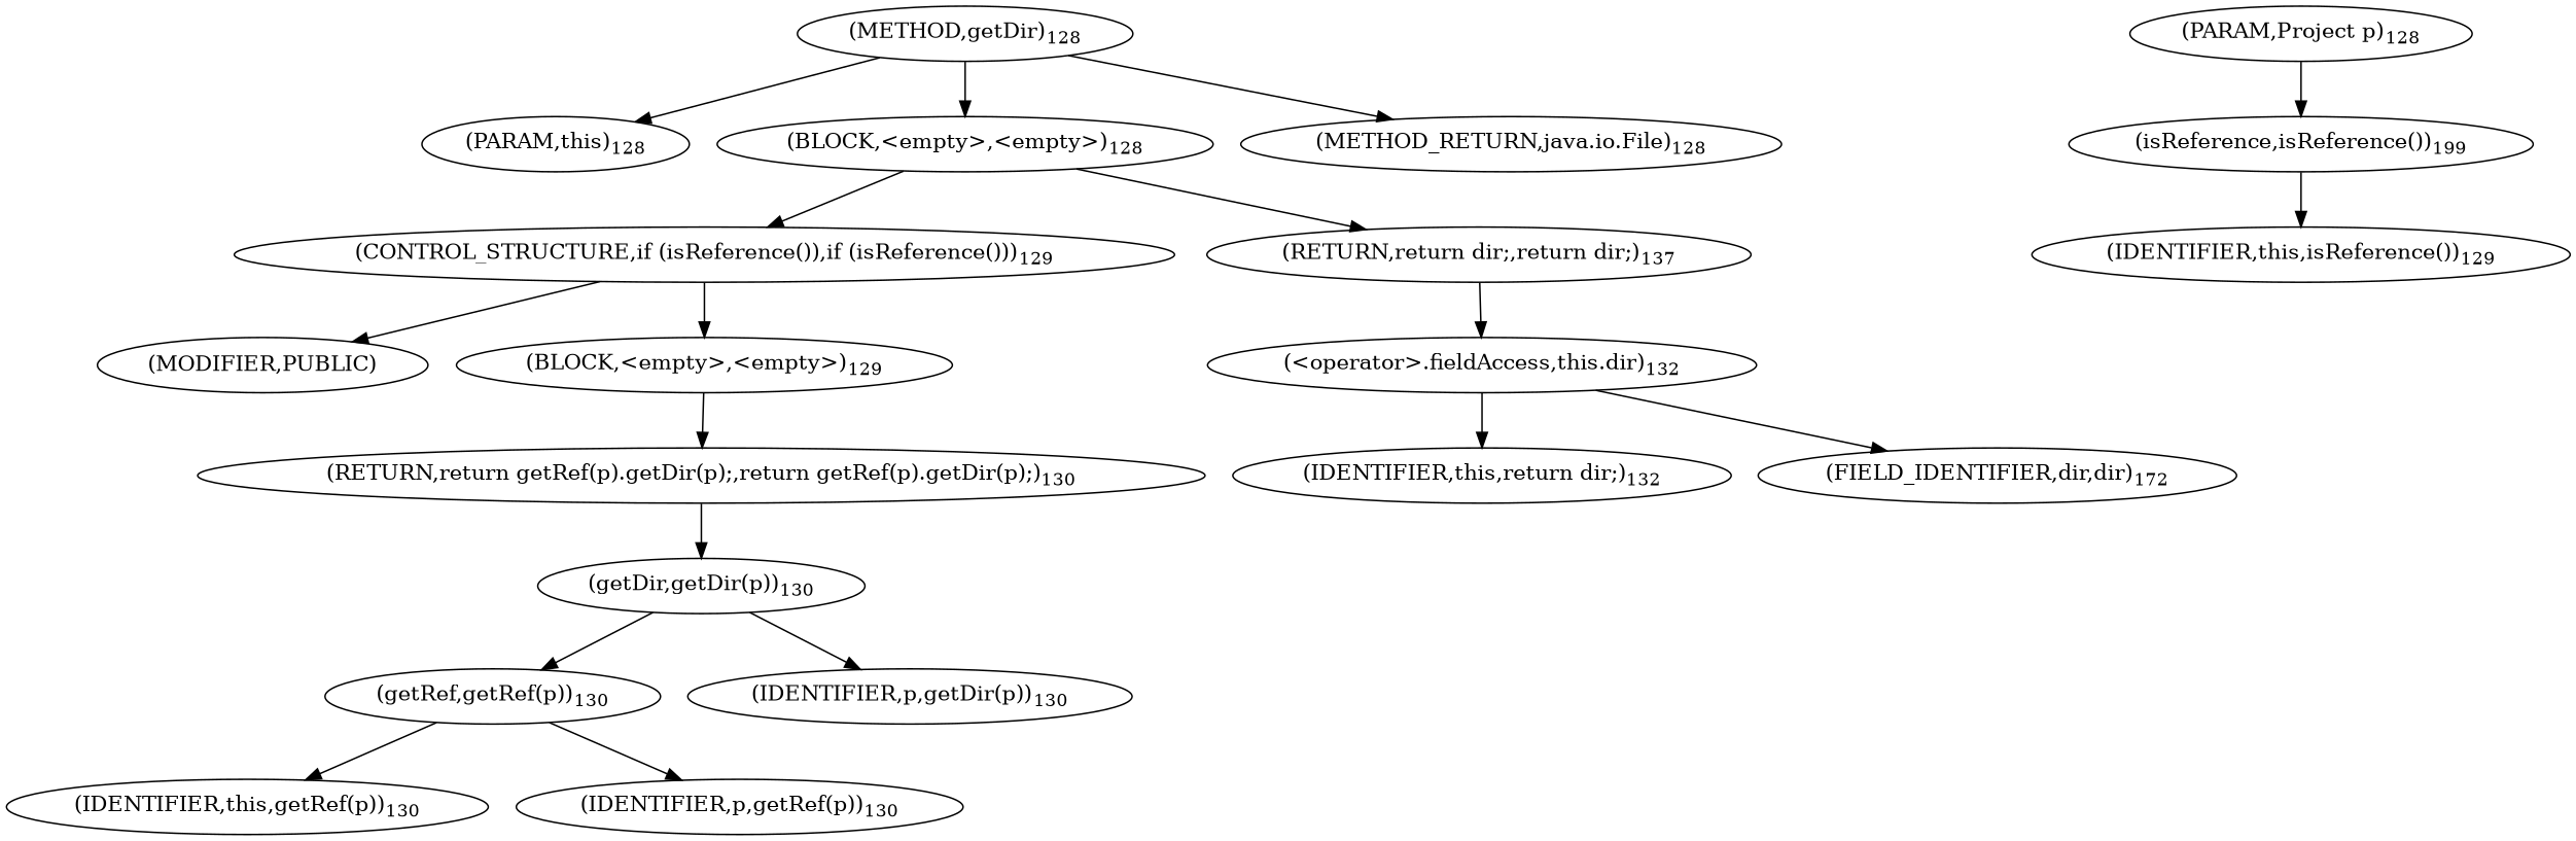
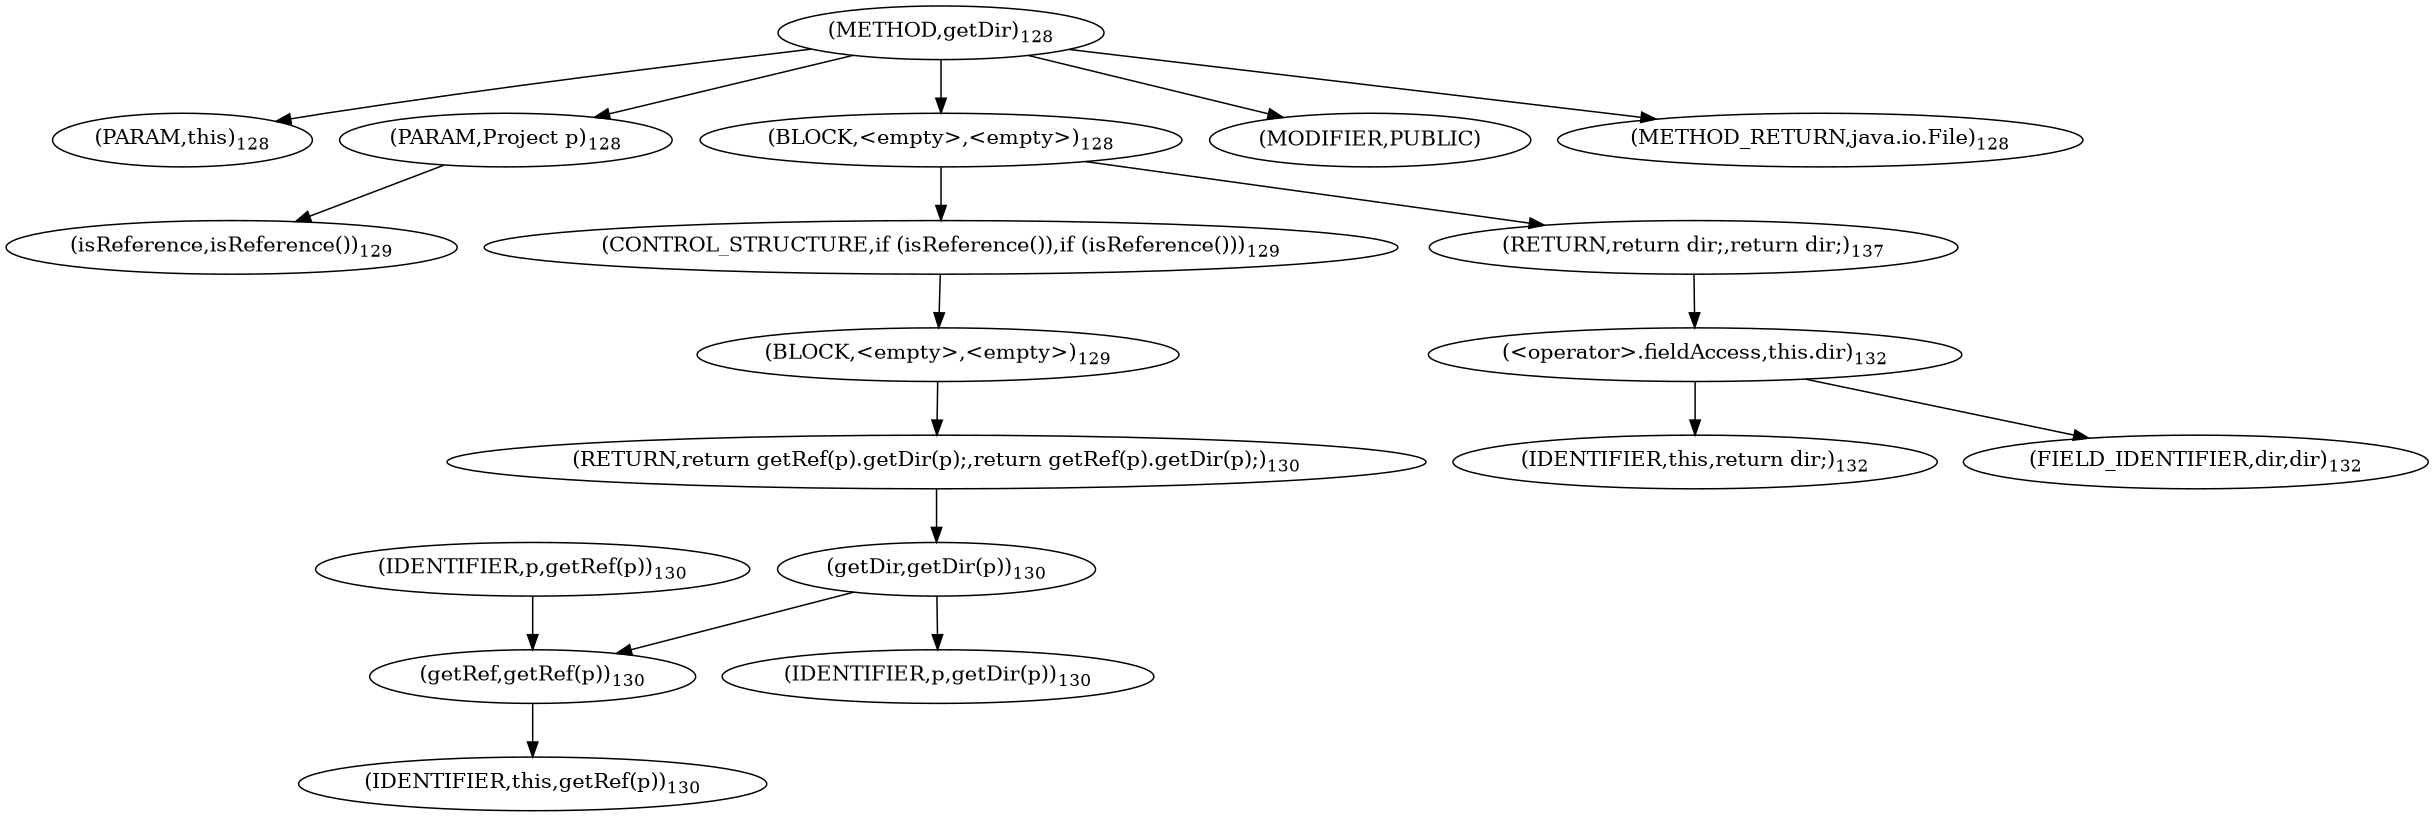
  digraph {
    n1 [label=<(METHOD,getDir)<SUB>128</SUB>>]
    n2 [label=<(PARAM,this)<SUB>128</SUB>>]
    n3 [label=<(PARAM,Project p)<SUB>128</SUB>>]
    n4 [label=<(BLOCK,&lt;empty&gt;,&lt;empty&gt;)<SUB>128</SUB>>]
    n5 [label=<(MODIFIER,PUBLIC)>]
    n6 [label=<(METHOD_RETURN,java.io.File)<SUB>128</SUB>>]
-   n7 [label=<(isReference,isReference())<SUB>199</SUB>>]
+   n7 [label=<(isReference,isReference())<SUB>129</SUB>>]
    n8 [label=<(CONTROL_STRUCTURE,if (isReference()),if (isReference()))<SUB>129</SUB>>]
    n9 [label=<(RETURN,return dir;,return dir;)<SUB>137</SUB>>]
    n10 [label=<(BLOCK,&lt;empty&gt;,&lt;empty&gt;)<SUB>129</SUB>>]
    n11 [label=<(&lt;operator&gt;.fieldAccess,this.dir)<SUB>132</SUB>>]
-   n12 [label=<(IDENTIFIER,this,isReference())<SUB>129</SUB>>]
    n13 [label=<(RETURN,return getRef(p).getDir(p);,return getRef(p).getDir(p);)<SUB>130</SUB>>]
    n14 [label=<(getDir,getDir(p))<SUB>130</SUB>>]
    n15 [label=<(getRef,getRef(p))<SUB>130</SUB>>]
    n16 [label=<(IDENTIFIER,p,getDir(p))<SUB>130</SUB>>]
    n17 [label=<(IDENTIFIER,this,getRef(p))<SUB>130</SUB>>]
    n18 [label=<(IDENTIFIER,p,getRef(p))<SUB>130</SUB>>]
    n19 [label=<(IDENTIFIER,this,return dir;)<SUB>132</SUB>>]
-   n20 [label=<(FIELD_IDENTIFIER,dir,dir)<SUB>172</SUB>>]
+   n20 [label=<(FIELD_IDENTIFIER,dir,dir)<SUB>132</SUB>>]
    n1 -> n2
+   n1 -> n3
    n1 -> n4
-   n8 -> n5
+   n1 -> n5
    n1 -> n6
    n3 -> n7
    n4 -> n8
    n4 -> n9
-   n7 -> n12
    n8 -> n10
    n9 -> n11
    n10 -> n13
    n11 -> n19
    n11 -> n20
    n13 -> n14
    n14 -> n15
    n14 -> n16
    n15 -> n17
-   n15 -> n18
+   n18 -> n15
  }
